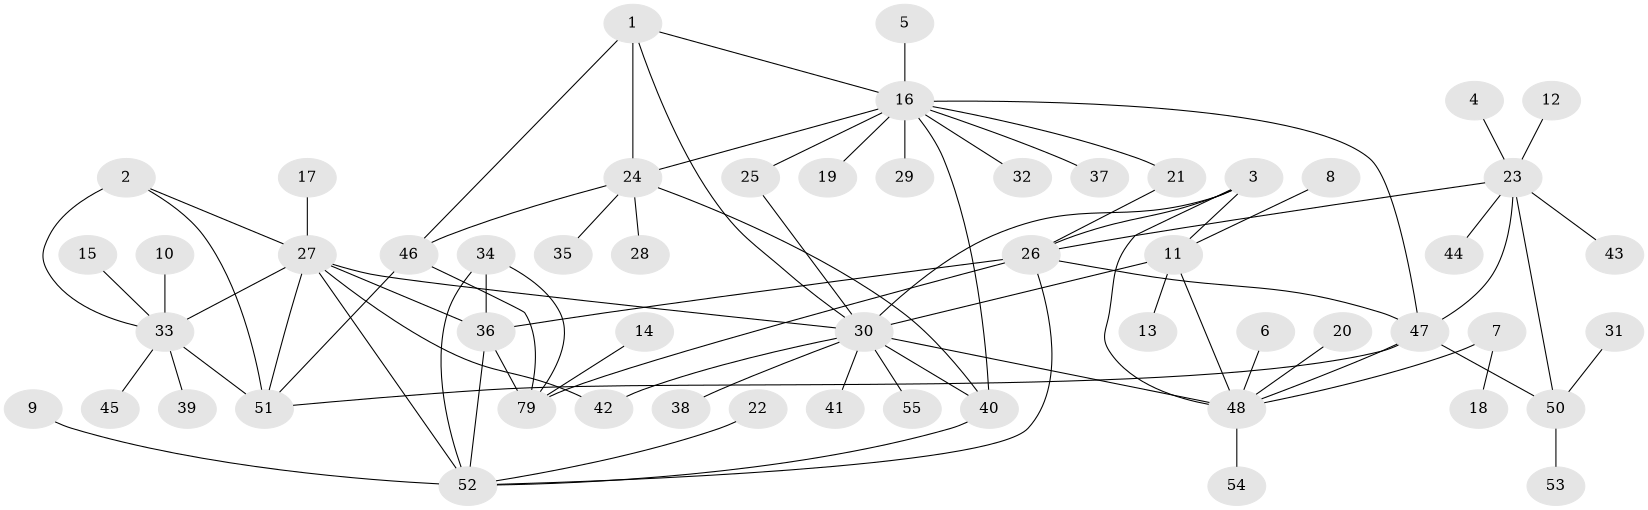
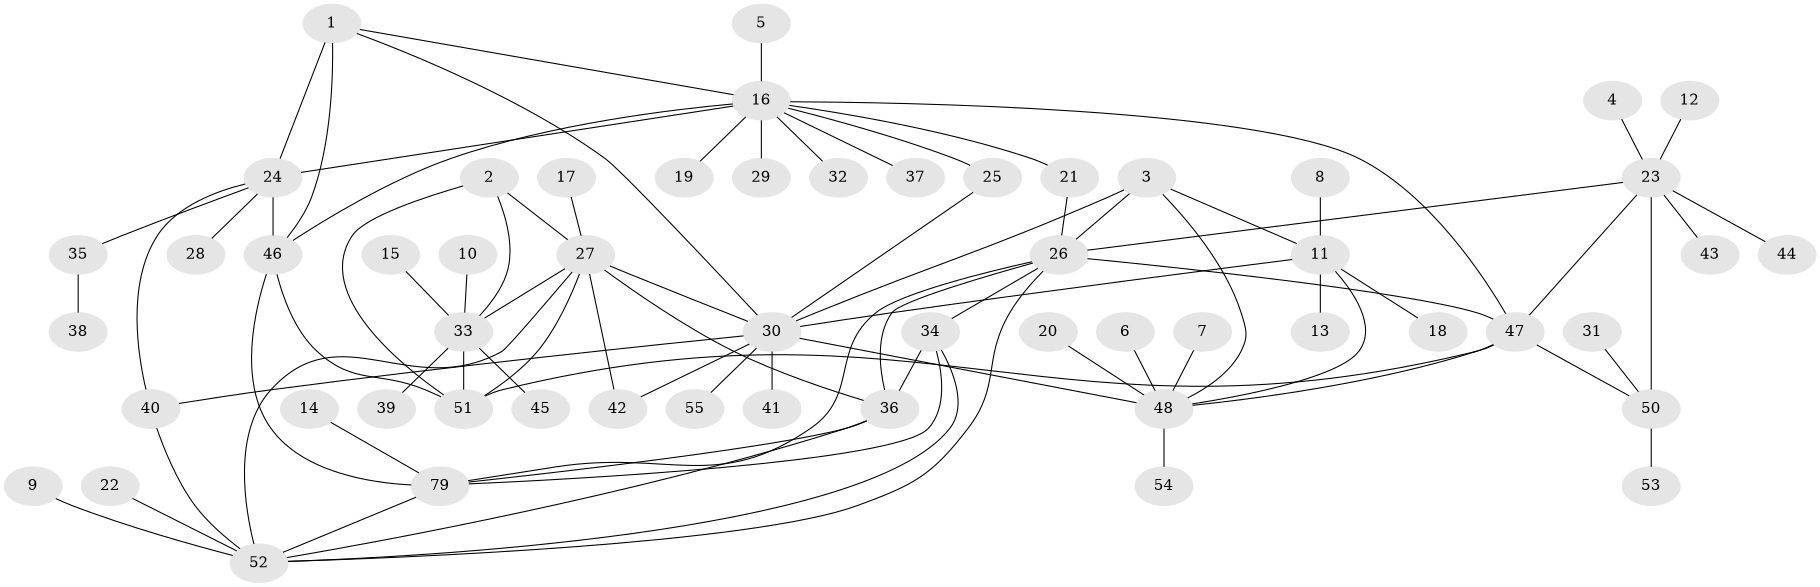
  graph {
    node [color=gray90 style=filled]
    edge [weight=1.0]
    1
    16
    24
    30
    46
    19
    21
    25
    29
    32
    37
    47
    28
    35
    40
    48
    42
    38
    41
    55
    51
    n22 [label=79]
    2
    27
    33
    52
    36
    39
    45
    3
    11
    26
    13
    18
    34
    54
    4
    23
    43
    44
    50
    5
    6
    7
    8
    9
    10
    12
    14
    15
    17
    20
    22
    53
    31
    1 -- 16
    1 -- 24 [weight=2.0]
    1 -- 30
    1 -- 46
    16 -- 24 [weight=2.0]
-   16 -- 40
+   16 -- 46
    16 -- 19
    16 -- 21
    16 -- 25
    16 -- 29
    16 -- 32
    16 -- 37
    16 -- 47
    24 -- 46 [weight=2.0]
    24 -- 28
    24 -- 35
    24 -- 40
    30 -- 40
    30 -- 48 [weight=2.0]
    30 -- 42
-   30 -- 38
+   35 -- 38
    30 -- 41
    30 -- 55
    46 -- 51
    46 -- n22
    21 -- 26
    25 -- 30
    47 -- 48
    47 -- 51
    47 -- 50
    40 -- 52
    48 -- 54
+   n22 -- 52
    2 -- 51
    2 -- 27
    2 -- 33 [weight=2.0]
    27 -- 30
    27 -- 42
    27 -- 51
    27 -- 33 [weight=2.0]
    27 -- 52
    27 -- 36
    33 -- 51 [weight=2.0]
    33 -- 39
    33 -- 45
    36 -- n22
    36 -- 52
    3 -- 30 [weight=2.0]
    3 -- 48
    3 -- 11
    3 -- 26
    11 -- 30 [weight=2.0]
    11 -- 48
    11 -- 13
-   7 -- 18
+   11 -- 18
    26 -- 47
    26 -- n22
    26 -- 52
    26 -- 36
+   26 -- 34
    34 -- n22
    34 -- 52
    34 -- 36
    4 -- 23
    23 -- 47 [weight=3.0]
    23 -- 26
    23 -- 43
    23 -- 44
    23 -- 50 [weight=3.0]
    50 -- 53
    5 -- 16
    6 -- 48
    7 -- 48
    8 -- 11
    9 -- 52
    10 -- 33
    12 -- 23
    14 -- n22
    15 -- 33
    17 -- 27
    20 -- 48
    22 -- 52
    31 -- 50
  }
